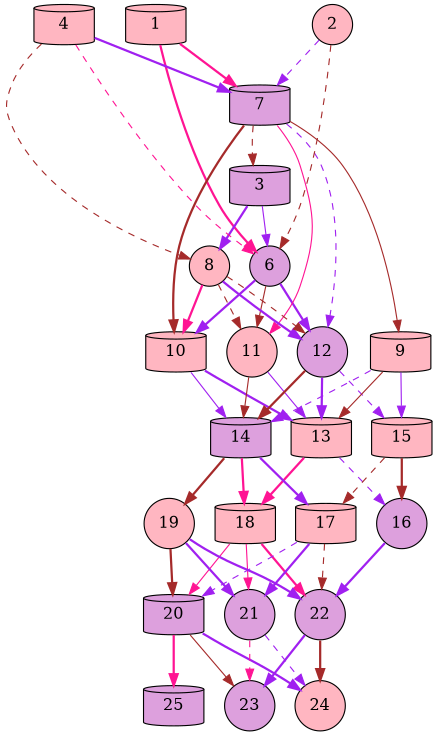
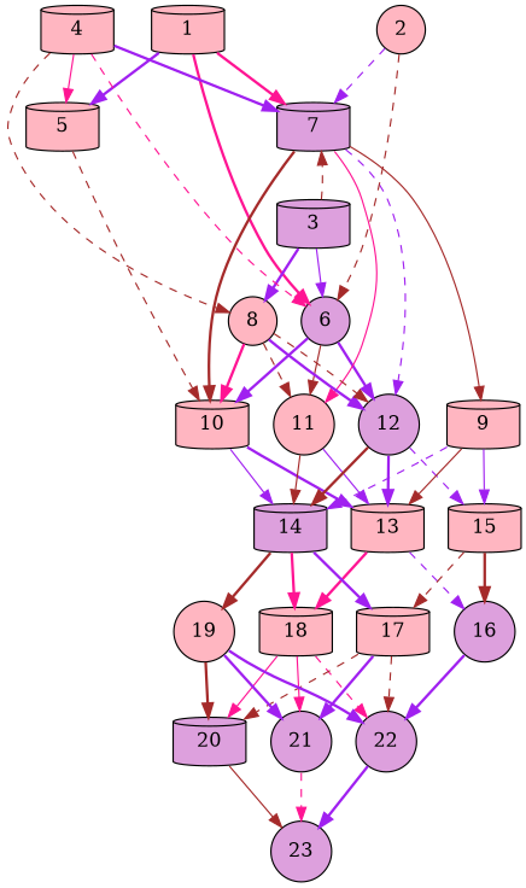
  digraph {
    node [alpha=0.07 fillcolor=lightpink shape=cylinder style=filled]
    edge [color=purple style=bold]
    1 [expect_size=34860032]
+   5 [expect_size=36878336]
    6 [alpha=0.13 expect_size=32560128 fillcolor=plum shape=circle]
    7 [alpha=0.12 expect_size=38699008 fillcolor=plum]
    10 [alpha=0.13 expect_size=23753728]
    11 [alpha=0.08 expect_size=48881664 shape=circle]
    12 [alpha=0.06 expect_size=18612224 fillcolor=plum shape=circle]
    9 [alpha=0.05 expect_size=9691136]
    13 [alpha=0.02 expect_size=44013568]
    14 [alpha=0.15 expect_size=34441216 fillcolor=plum]
    15 [alpha=0.16 expect_size=26417152]
    2 [alpha=0.11 expect_size=41760768 shape=circle]
    3 [alpha=0.16 expect_size=49374208 fillcolor=plum]
    8 [alpha=0.08 expect_size=30896128 shape=circle]
    4 [alpha=0.17 expect_size=52114432]
    16 [alpha=0.02 expect_size=42155008 fillcolor=plum shape=circle]
    18 [alpha=0.20 expect_size=6493184]
    17 [alpha=0.03 expect_size=24716288]
    19 [expect_size=26039296 shape=circle]
    22 [alpha=0.03 expect_size=41447424 fillcolor=plum shape=circle]
    20 [alpha=0.12 expect_size=38145024 fillcolor=plum]
    21 [alpha=0.10 expect_size=22251520 fillcolor=plum shape=circle]
    23 [alpha=0.15 expect_size=9070592 fillcolor=plum shape=circle]
-   24 [alpha=0.06 expect_size=12701696 shape=circle]
-   25 [alpha=0.11 expect_size=47585280 fillcolor=plum]
+   1 -> 5
    1 -> 6 [color=deeppink]
    1 -> 7 [color=deeppink]
+   5 -> 10 [color=brown style=dashed]
    6 -> 10
    6 -> 11 [color=brown style=solid]
    6 -> 12
    7 -> 10 [color=brown]
    7 -> 11 [color=deeppink style=solid]
    7 -> 12 [style=dashed]
    7 -> 9 [color=brown style=solid]
    10 -> 13
    10 -> 14 [style=solid]
    11 -> 13 [style=solid]
    11 -> 14 [color=brown style=solid]
    12 -> 13
    12 -> 14 [color=brown]
    12 -> 15 [style=dashed]
    9 -> 13 [color=brown style=solid]
    9 -> 14 [style=dashed]
    9 -> 15 [style=solid]
    13 -> 16 [style=dashed]
    13 -> 18 [color=deeppink]
    14 -> 18 [color=deeppink]
    14 -> 17
    14 -> 19 [color=brown]
    15 -> 16 [color=brown]
    15 -> 17 [color=brown style=dashed]
    2 -> 6 [color=brown style=dashed]
    2 -> 7 [style=dashed]
    3 -> 6 [style=solid]
-   7 -> 3 [color=brown style=dashed]
+   3 -> 7 [color=brown style=dashed]
    3 -> 8
    8 -> 10 [color=deeppink]
    8 -> 11 [color=brown style=dashed]
    8 -> 12
    8 -> 12 [color=brown style=dashed]
+   4 -> 5 [color=deeppink style=solid]
    4 -> 6 [color=deeppink style=dashed]
    4 -> 7
    4 -> 8 [color=brown style=dashed]
    16 -> 22
-   18 -> 22 [color=deeppink]
+   18 -> 22 [color=deeppink style=dashed]
    18 -> 20 [color=deeppink style=solid]
    18 -> 21 [color=deeppink style=solid]
    17 -> 22 [color=brown style=dashed]
-   17 -> 20 [style=dashed]
+   17 -> 20 [color=brown style=dashed]
    17 -> 21
    19 -> 22
    19 -> 20 [color=brown]
    19 -> 21
    22 -> 23
-   22 -> 24 [color=brown]
    20 -> 23 [color=brown style=solid]
-   20 -> 24
-   20 -> 25 [color=deeppink]
    21 -> 23 [color=deeppink style=dashed]
-   21 -> 24 [style=dashed]
  }
